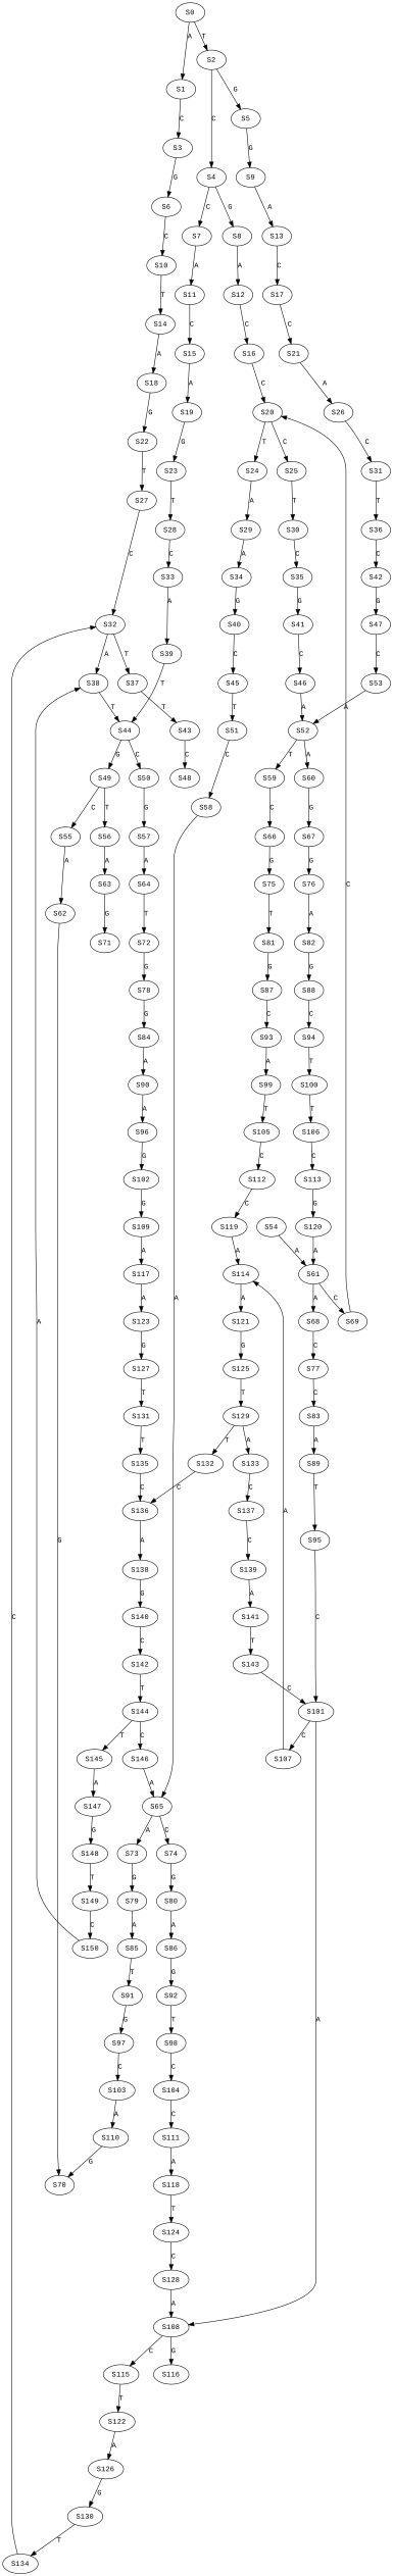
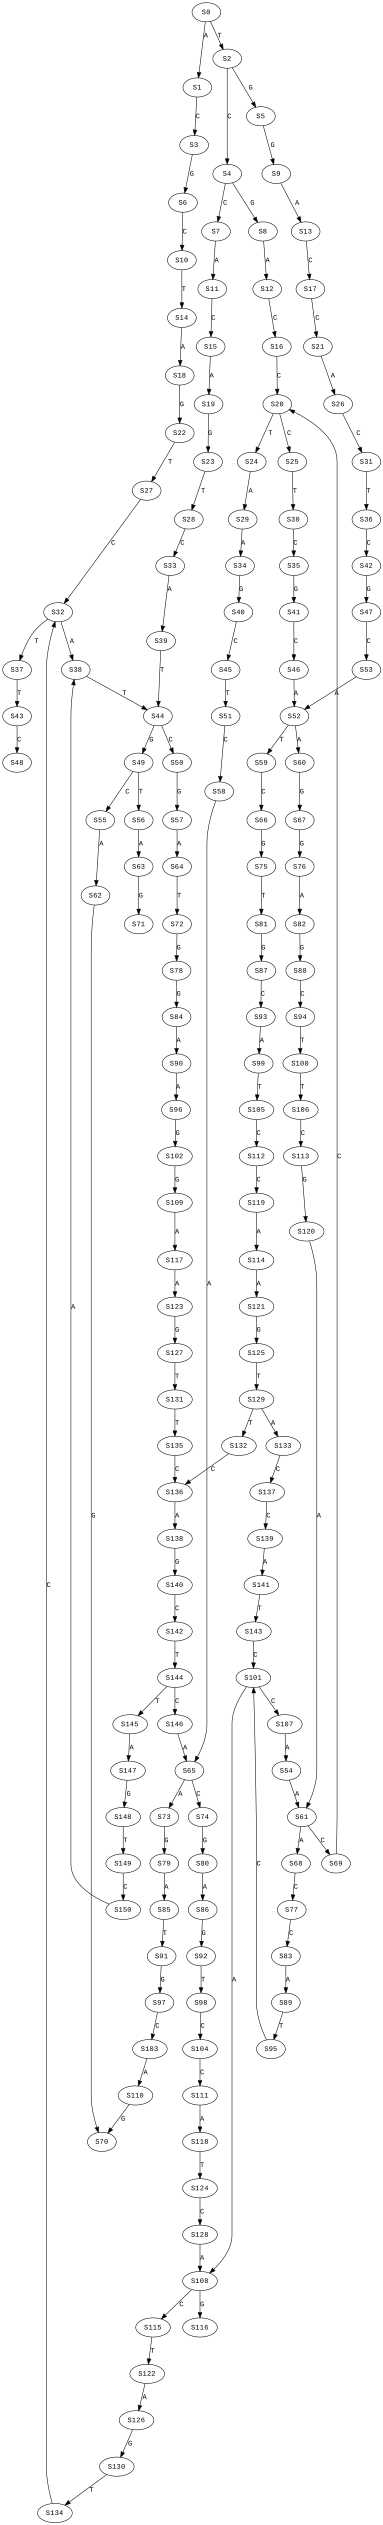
  strict digraph {
    fontname="Liberation Mono"
    node [fontname="Liberation Mono"]
    edge [fontname="Liberation Mono"]
    S0
    S1
    S2
    S3
    S4
    S5
    S6
    S7
    S8
    S9
    S10
    S11
    S12
    S13
    S14
    S15
    S16
    S17
    S18
    S19
    S20
    S21
    S22
    S23
    S24
    S25
    S26
    S27
    S28
    S29
    S30
    S31
    S32
    S33
    S34
    S35
    S36
    S37
    S38
    S39
    S40
    S41
    S42
    S43
    S44
    S45
    S46
    S47
    S48
    S49
    S50
    S51
    S52
    S53
    S55
    S56
    S57
    S58
    S59
    S60
    S54
    S61
    S62
    S63
    S64
    S65
    S66
    S67
    S68
    S69
    S70
    S71
    S72
    S73
    S74
    S75
    S76
    S77
    S78
    S79
    S80
    S81
    S82
    S83
    S84
    S85
    S86
    S87
    S88
    S89
    S90
    S91
    S92
    S93
    S94
    S95
    S96
    S97
    S98
    S99
    S100
    S101
    S102
    S103
    S104
    S105
    S106
    S107
    S108
    S109
    S110
    S111
    S112
    S113
    S114
    S115
    S116
    S117
    S118
    S119
    S120
    S121
    S122
    S123
    S124
    S125
    S126
    S127
    S128
    S129
    S130
    S131
    S132
    S133
    S134
    S135
    S136
    S137
    S138
    S139
    S140
    S141
    S142
    S143
    S144
    S145
    S146
    S147
    S148
    S149
    S150
    S0 -> S1 [label=A]
    S0 -> S2 [label=T]
    S1 -> S3 [label=C]
    S2 -> S4 [label=C]
    S2 -> S5 [label=G]
    S3 -> S6 [label=G]
    S4 -> S7 [label=C]
    S4 -> S8 [label=G]
    S5 -> S9 [label=G]
    S6 -> S10 [label=C]
    S7 -> S11 [label=A]
    S8 -> S12 [label=A]
    S9 -> S13 [label=A]
    S10 -> S14 [label=T]
    S11 -> S15 [label=C]
    S12 -> S16 [label=C]
    S13 -> S17 [label=C]
    S14 -> S18 [label=A]
    S15 -> S19 [label=A]
    S16 -> S20 [label=C]
    S17 -> S21 [label=C]
    S18 -> S22 [label=G]
    S19 -> S23 [label=G]
    S20 -> S24 [label=T]
    S20 -> S25 [label=C]
    S21 -> S26 [label=A]
    S22 -> S27 [label=T]
    S23 -> S28 [label=T]
    S24 -> S29 [label=A]
    S25 -> S30 [label=T]
    S26 -> S31 [label=C]
    S27 -> S32 [label=C]
    S28 -> S33 [label=C]
    S29 -> S34 [label=A]
    S30 -> S35 [label=C]
    S31 -> S36 [label=T]
    S32 -> S37 [label=T]
    S32 -> S38 [label=A]
    S33 -> S39 [label=A]
    S34 -> S40 [label=G]
    S35 -> S41 [label=G]
    S36 -> S42 [label=C]
    S37 -> S43 [label=T]
    S38 -> S44 [label=T]
    S39 -> S44 [label=T]
    S40 -> S45 [label=C]
    S41 -> S46 [label=C]
    S42 -> S47 [label=G]
    S43 -> S48 [label=C]
    S44 -> S49 [label=G]
    S44 -> S50 [label=C]
    S45 -> S51 [label=T]
    S46 -> S52 [label=A]
    S47 -> S53 [label=C]
    S49 -> S55 [label=C]
    S49 -> S56 [label=T]
    S50 -> S57 [label=G]
    S51 -> S58 [label=C]
    S52 -> S59 [label=T]
    S52 -> S60 [label=A]
    S53 -> S52 [label=A]
    S55 -> S62 [label=A]
    S56 -> S63 [label=A]
    S57 -> S64 [label=A]
    S58 -> S65 [label=A]
    S59 -> S66 [label=C]
    S60 -> S67 [label=G]
    S54 -> S61 [label=A]
    S61 -> S68 [label=A]
    S61 -> S69 [label=C]
    S62 -> S70 [label=G]
    S63 -> S71 [label=G]
    S64 -> S72 [label=T]
    S65 -> S73 [label=A]
    S65 -> S74 [label=C]
    S66 -> S75 [label=G]
    S67 -> S76 [label=G]
    S68 -> S77 [label=C]
    S69 -> S20 [label=C]
    S72 -> S78 [label=G]
    S73 -> S79 [label=G]
    S74 -> S80 [label=G]
    S75 -> S81 [label=T]
    S76 -> S82 [label=A]
    S77 -> S83 [label=C]
    S78 -> S84 [label=G]
    S79 -> S85 [label=A]
    S80 -> S86 [label=A]
    S81 -> S87 [label=G]
    S82 -> S88 [label=G]
    S83 -> S89 [label=A]
    S84 -> S90 [label=A]
    S85 -> S91 [label=T]
    S86 -> S92 [label=G]
    S87 -> S93 [label=C]
    S88 -> S94 [label=C]
    S89 -> S95 [label=T]
    S90 -> S96 [label=A]
    S91 -> S97 [label=G]
    S92 -> S98 [label=T]
    S93 -> S99 [label=A]
    S94 -> S100 [label=T]
    S95 -> S101 [label=C]
    S96 -> S102 [label=G]
    S97 -> S103 [label=C]
    S98 -> S104 [label=C]
    S99 -> S105 [label=T]
    S100 -> S106 [label=T]
    S101 -> S107 [label=C]
    S101 -> S108 [label=A]
    S102 -> S109 [label=G]
    S103 -> S110 [label=A]
    S104 -> S111 [label=C]
    S105 -> S112 [label=C]
    S106 -> S113 [label=C]
-   S107 -> S114 [label=A]
+   S107 -> S54 [label=A]
    S108 -> S115 [label=C]
    S108 -> S116 [label=G]
    S109 -> S117 [label=A]
    S110 -> S70 [label=G]
    S111 -> S118 [label=A]
    S112 -> S119 [label=C]
    S113 -> S120 [label=G]
    S114 -> S121 [label=A]
    S115 -> S122 [label=T]
    S117 -> S123 [label=A]
    S118 -> S124 [label=T]
    S119 -> S114 [label=A]
    S120 -> S61 [label=A]
    S121 -> S125 [label=G]
    S122 -> S126 [label=A]
    S123 -> S127 [label=G]
    S124 -> S128 [label=C]
    S125 -> S129 [label=T]
    S126 -> S130 [label=G]
    S127 -> S131 [label=T]
    S128 -> S108 [label=A]
    S129 -> S132 [label=T]
    S129 -> S133 [label=A]
    S130 -> S134 [label=T]
    S131 -> S135 [label=T]
    S132 -> S136 [label=C]
    S133 -> S137 [label=C]
    S134 -> S32 [label=C]
    S135 -> S136 [label=C]
    S136 -> S138 [label=A]
    S137 -> S139 [label=C]
    S138 -> S140 [label=G]
    S139 -> S141 [label=A]
    S140 -> S142 [label=C]
    S141 -> S143 [label=T]
    S142 -> S144 [label=T]
    S143 -> S101 [label=C]
    S144 -> S145 [label=T]
    S144 -> S146 [label=C]
    S145 -> S147 [label=A]
    S146 -> S65 [label=A]
    S147 -> S148 [label=G]
    S148 -> S149 [label=T]
    S149 -> S150 [label=C]
    S150 -> S38 [label=A]
  }
